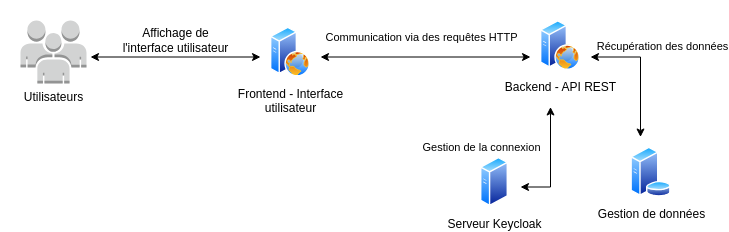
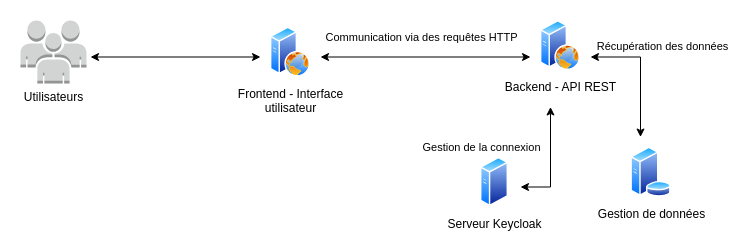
  <mxCell id="0" />
  <mxCell id="1" parent="0" />
  <mxCell id="2" value="Utilisateurs" style="outlineConnect=0;dashed=0;verticalLabelPosition=bottom;verticalAlign=top;align=center;html=1;shape=mxgraph.aws3.users;fillColor=#D2D3D3;gradientColor=none;" vertex="1" parent="1"><mxGeometry x="20" y="20" width="66" height="63" as="geometry" /></mxCell>
  <mxCell id="3" value="Frontend - Interface &lt;br&gt;utilisateur" style="image;aspect=fixed;perimeter=ellipsePerimeter;html=1;align=center;shadow=0;dashed=0;spacingTop=3;image=img/lib/active_directory/web_server.svg;" vertex="1" parent="1"><mxGeometry x="270" y="26.5" width="40" height="50" as="geometry" /></mxCell>
  <mxCell id="4" value="Gestion de données" style="image;aspect=fixed;perimeter=ellipsePerimeter;html=1;align=center;shadow=0;dashed=0;spacingTop=3;image=img/lib/active_directory/database_server.svg;" vertex="1" parent="1"><mxGeometry x="630" y="146.5" width="41" height="50" as="geometry" /></mxCell>
  <mxCell id="5" value="Backend - API REST" style="image;aspect=fixed;perimeter=ellipsePerimeter;html=1;align=center;shadow=0;dashed=0;spacingTop=3;image=img/lib/active_directory/web_server.svg;" vertex="1" parent="1"><mxGeometry x="540" y="20" width="40" height="50" as="geometry" /></mxCell>
  <mxCell id="6" value="Serveur Keycloak" style="image;aspect=fixed;perimeter=ellipsePerimeter;html=1;align=center;shadow=0;dashed=0;spacingTop=3;image=img/lib/active_directory/generic_server.svg;" vertex="1" parent="1"><mxGeometry x="480" y="156.5" width="28.0" height="50" as="geometry" /></mxCell>
  <mxCell id="7" value="" style="endArrow=classic;startArrow=classic;html=1;rounded=0;" edge="1" parent="1"><mxGeometry width="50" height="50" relative="1" as="geometry"><mxPoint x="90" y="56.5" as="sourcePoint" /><mxPoint x="260" y="56.5" as="targetPoint" /></mxGeometry></mxCell>
  <mxCell id="8" value="" style="endArrow=classic;startArrow=classic;html=1;rounded=0;" edge="1" parent="1"><mxGeometry width="50" height="50" relative="1" as="geometry"><mxPoint x="320" y="56.5" as="sourcePoint" /><mxPoint x="530" y="56.5" as="targetPoint" /></mxGeometry></mxCell>
  <mxCell id="9" value="Communication via des requêtes HTTP" style="edgeLabel;html=1;align=center;verticalAlign=middle;resizable=0;points=[];" vertex="1" connectable="0" parent="8"><mxGeometry x="0.25" y="2" relative="1" as="geometry"><mxPoint x="-31" y="-18" as="offset" /></mxGeometry></mxCell>
  <mxCell id="10" value="" style="endArrow=classic;startArrow=classic;html=1;rounded=0;" edge="1" parent="1"><mxGeometry width="50" height="50" relative="1" as="geometry"><mxPoint x="590" y="56.5" as="sourcePoint" /><mxPoint x="640" y="136.5" as="targetPoint" /><Array as="points"><mxPoint x="640" y="56.5" /></Array></mxGeometry></mxCell>
  <mxCell id="11" value="Récupération des données" style="edgeLabel;html=1;align=center;verticalAlign=middle;resizable=0;points=[];" vertex="1" connectable="0" parent="10"><mxGeometry x="0.061" y="-1" relative="1" as="geometry"><mxPoint x="22" y="-30" as="offset" /></mxGeometry></mxCell>
  <mxCell id="12" value="" style="endArrow=classic;startArrow=classic;html=1;rounded=0;" edge="1" parent="1"><mxGeometry width="50" height="50" relative="1" as="geometry"><mxPoint x="520" y="186.5" as="sourcePoint" /><mxPoint x="550" y="106.5" as="targetPoint" /><Array as="points"><mxPoint x="550" y="186.5" /></Array></mxGeometry></mxCell>
  <mxCell id="13" value="Gestion de la connexion" style="edgeLabel;html=1;align=center;verticalAlign=middle;resizable=0;points=[];" vertex="1" connectable="0" parent="12"><mxGeometry x="-0.018" relative="1" as="geometry"><mxPoint x="-70" y="-16" as="offset" /></mxGeometry></mxCell>
- <mxCell id="14" value="Affichage de &lt;br&gt;l'interface utilisateur" style="text;html=1;align=center;verticalAlign=middle;resizable=0;points=[];autosize=1;strokeColor=none;fillColor=none;" vertex="1" parent="1"><mxGeometry x="110" y="20" width="130" height="40" as="geometry" /></mxCell>
